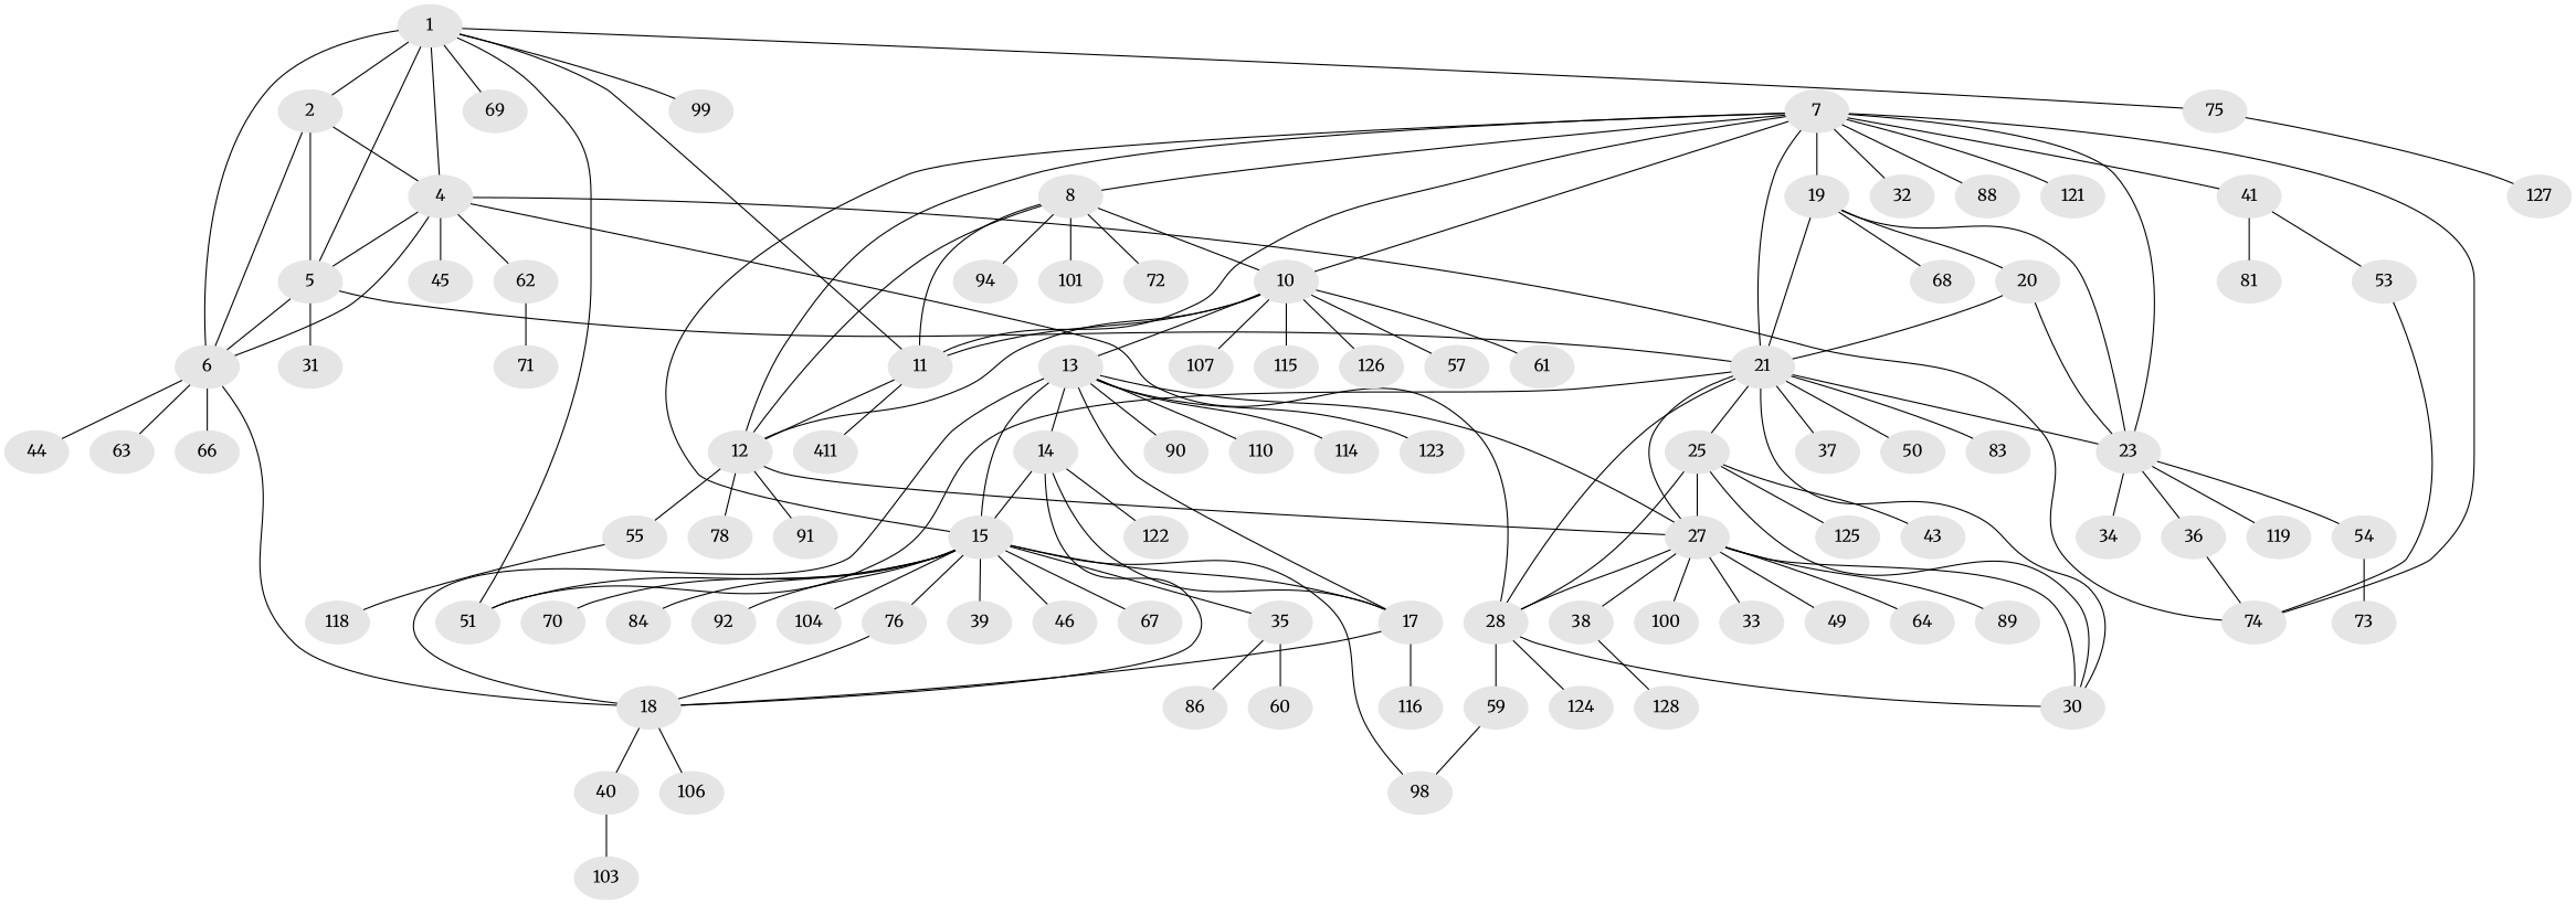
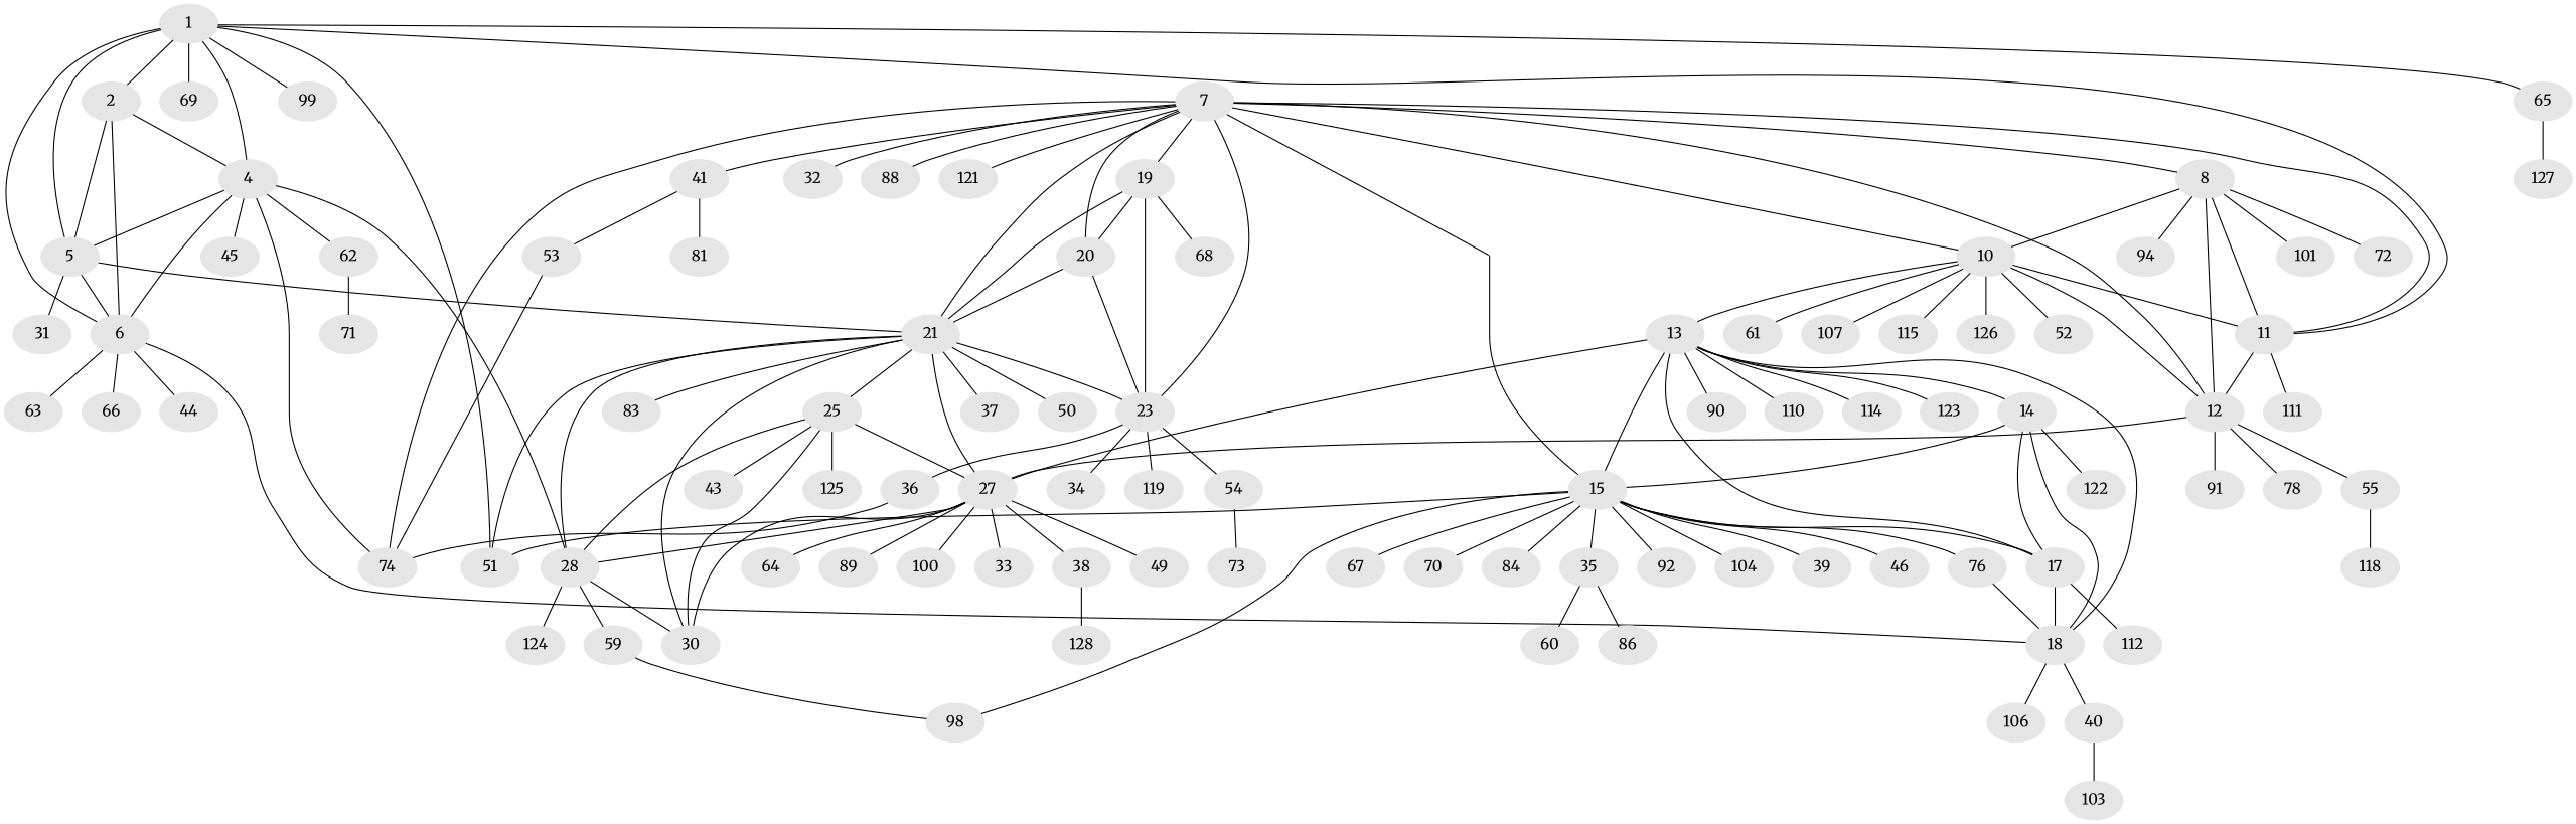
  graph {
    fontname=Merriweather
    node [color=gray90 fontname=Merriweather style=filled]
    edge [fontname=Merriweather]
    1 [super="+3"]
    2
    4 [super="+65"]
    5 [super="+48"]
    6 [super="+102"]
    11 [super="+97"]
    51 [super="+87"]
    69
-   75
+   75 [label=65]
    99
    28 [super="+77"]
    45
    62
    74
    21 [super="+26"]
    31
    18 [super="+57"]
    44
    63
    66
    12 [super="+42"]
-   111 [label=411]
+   111
    127
    30
    59 [super="+79"]
    124
    71
    23 [super="+24"]
    27 [super="+29"]
    25 [super="+105"]
    37
    50
    83
    40
    106
    7 [super="+22"]
    8 [super="+9"]
    10 [super="+58"]
    15 [super="+80"]
    19 [super="+129"]
    20 [super="+117"]
    32
    41 [super="+47"]
    88
    121
    72
    94
    101
    13 [super="+16"]
-   52 [label=57]
+   52
    61
    107
    115
    126
    55 [super="+113"]
    78
    91
    17 [super="+112"]
    35 [super="+85"]
    39
    46
    67
    70
    76
    84
    92
    98
    104
    68
    34
    36 [super="+95"]
    54 [super="+120"]
    119
    53 [super="+108"]
    81
    14 [super="+56"]
    90
    110
    114
    123
    33
    38
    49
    64
    89
    100
    118
    122
-   116
+   116 [label=112]
    60
    86 [super="+109"]
    103
    43
    125
    73
    128
    1 -- 2 [weight=2]
    1 -- 4 [weight=2]
    1 -- 5 [weight=2]
    1 -- 6 [weight=2]
    1 -- 11
    1 -- 51
    1 -- 69
    1 -- 75
    1 -- 99
    2 -- 4
    2 -- 5
    2 -- 6
    4 -- 5
    4 -- 6
    4 -- 28
    4 -- 45
    4 -- 62
    4 -- 74
    5 -- 6
    5 -- 21
    5 -- 31
    6 -- 18
    6 -- 44
    6 -- 63
    6 -- 66
    11 -- 12
    11 -- 111
    75 -- 127
    28 -- 30
    28 -- 59
    28 -- 124
    62 -- 71
    21 -- 51
    21 -- 28
    21 -- 30
    21 -- 23 [weight=2]
    21 -- 27 [weight=2]
    21 -- 25
    21 -- 37
    21 -- 50
    21 -- 83
    18 -- 40
    18 -- 106
    12 -- 27
    12 -- 55
    12 -- 78
    12 -- 91
    59 -- 98
    23 -- 34
    23 -- 36
    23 -- 54
    23 -- 119
    27 -- 28 [weight=2]
    27 -- 30 [weight=2]
    27 -- 33
    27 -- 38
    27 -- 49
    27 -- 64
    27 -- 89
    27 -- 100
    25 -- 28
    25 -- 30
    25 -- 27 [weight=2]
    25 -- 43
    25 -- 125
    40 -- 103
    7 -- 11
    7 -- 74
    7 -- 21
    7 -- 12
    7 -- 23 [weight=2]
    7 -- 8 [weight=2]
    7 -- 10
    7 -- 15
    7 -- 19
+   7 -- 20
    7 -- 32
    7 -- 41
    7 -- 88
    7 -- 121
    8 -- 11 [weight=2]
    8 -- 12 [weight=2]
    8 -- 10 [weight=2]
    8 -- 72
    8 -- 94
    8 -- 101
    10 -- 11
    10 -- 12
    10 -- 13
    10 -- 52
    10 -- 61
    10 -- 107
    10 -- 115
    10 -- 126
    15 -- 51
    15 -- 17
    15 -- 35
    15 -- 39
    15 -- 46
    15 -- 67
    15 -- 70
    15 -- 76
    15 -- 84
    15 -- 92
    15 -- 98
    15 -- 104
    19 -- 21
    19 -- 23 [weight=2]
    19 -- 20
    19 -- 68
    20 -- 21
    20 -- 23 [weight=2]
    41 -- 53
    41 -- 81
    13 -- 18 [weight=2]
    13 -- 27
    13 -- 15 [weight=2]
    13 -- 17 [weight=2]
    13 -- 14 [weight=2]
    13 -- 90
    13 -- 110
    13 -- 114
    13 -- 123
    55 -- 118
    17 -- 18
    17 -- 116
    35 -- 60
    35 -- 86
    76 -- 18
    36 -- 74
    54 -- 73
    53 -- 74
    14 -- 18
    14 -- 15
    14 -- 17
    14 -- 122
    38 -- 128
  }
